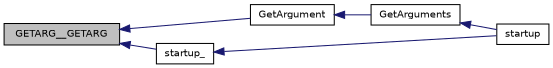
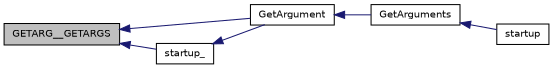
  digraph {
    rankdir=LR
    node [color=black fillcolor=white fontname=Helvetica fontsize=10 shape=record style=filled]
    edge [color=midnightblue dir=back fontname=Helvetica fontsize=10 labelfontname=Helvetica labelfontsize=10 style=solid]
-   n1 [fillcolor=grey75 fontcolor=black height=0.2 label=GETARG__GETARG width=0.4]
+   n1 [fillcolor=grey75 fontcolor=black height=0.2 label=GETARG__GETARGS width=0.4]
    n2 [height=0.2 label=GetArgument width=0.4]
    n3 [height=0.2 label=startup_ width=0.4]
    n4 [height=0.2 label=GetArguments width=0.4]
    n5 [height=0.2 label=startup width=0.4]
    n1 -> n2
    n1 -> n3
    n2 -> n4
-   n3 -> n5
+   n3 -> n2
    n4 -> n5
  }
